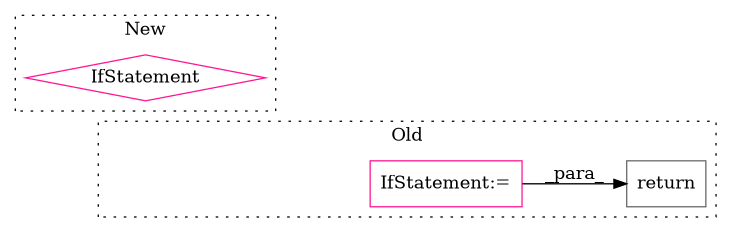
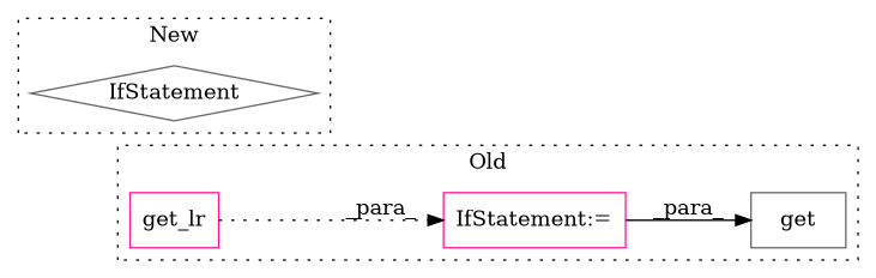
  digraph {
    rankdir=LR
    node [color=deeppink shape=box]
+   n1 [a=32 l=8 label=get_lr s=1444]
    n2 [a=7 l=1 label="IfStatement:=" s=1433]
-   n3 [a=41 color=gray40 l=12 label=return s=1525]
-   n4 [a=25 l=58 label=IfStatement s=1599 shape=diamond]
+   n3 [a=41 color=gray40 l=12 label=get s=1525]
+   n4 [a=25 color=gray40 l=58 label=IfStatement s=1599 shape=diamond]
    subgraph cluster_1 {
      label=Old
      style=dotted
+     n1
      n2
      n3
    }
    subgraph cluster_2 {
      label=New
      style=dotted
      n4
    }
+   n1 -> n2 [label=_para_ style=dotted]
    n2 -> n3 [label=_para_ style=solid]
  }
